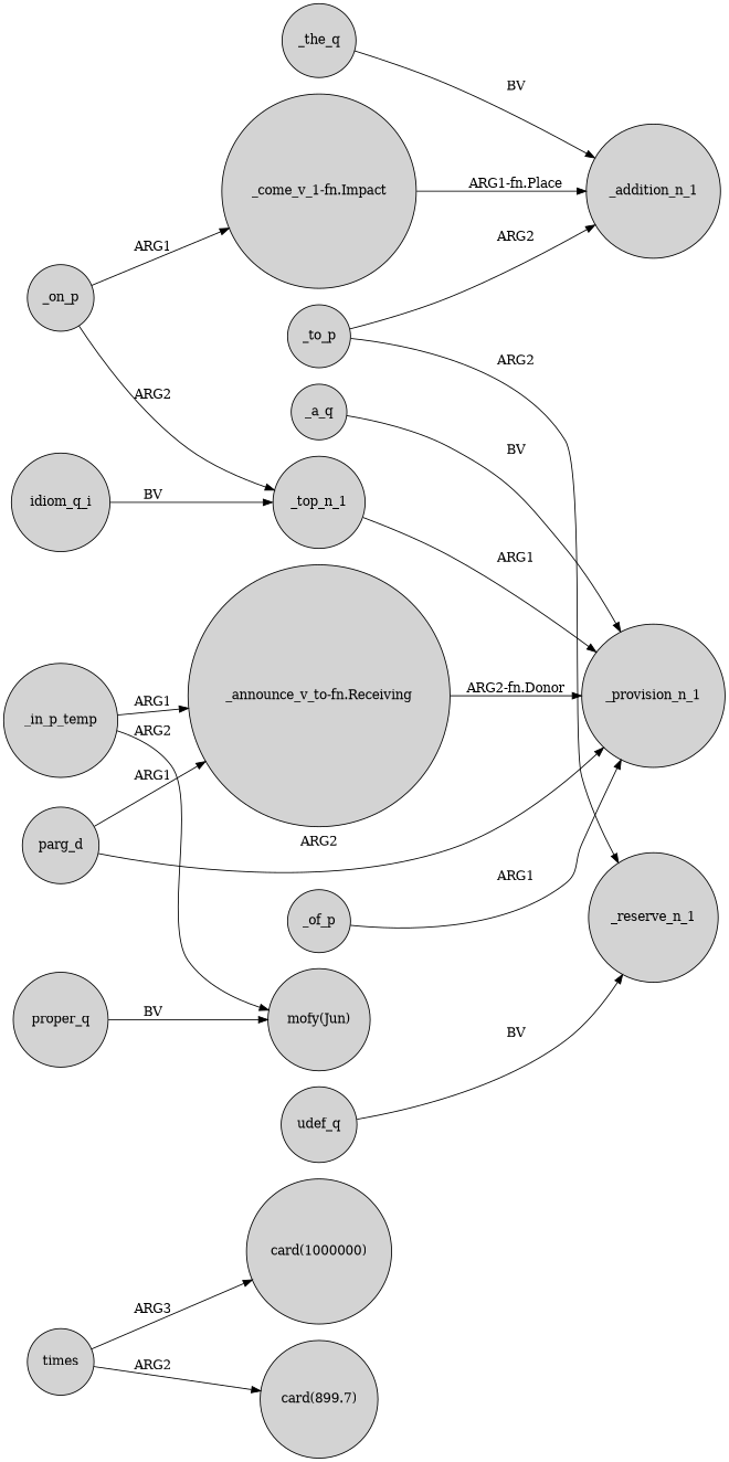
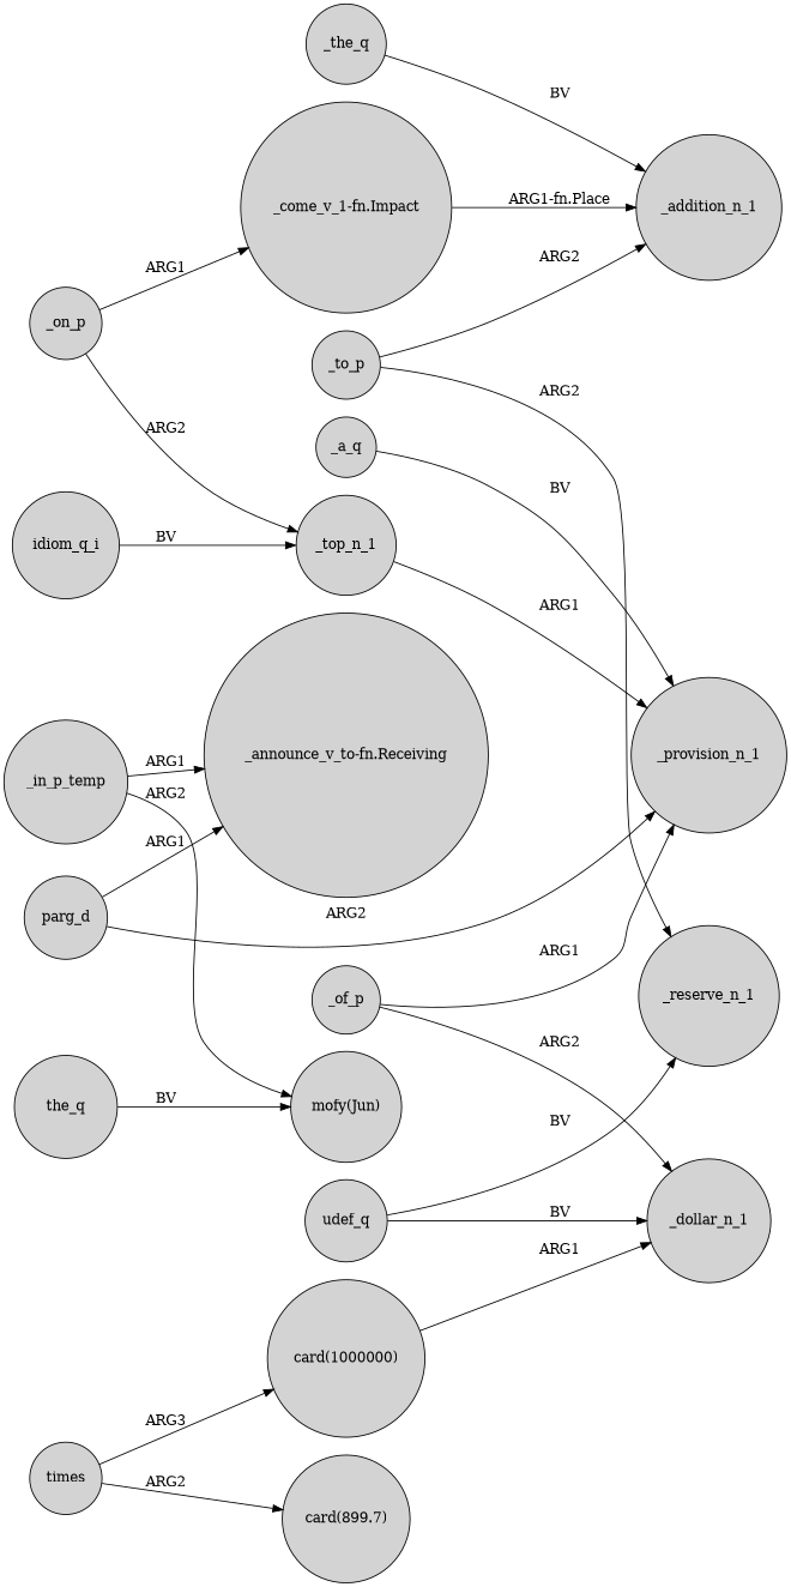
  digraph {
    rankdir=LR
    node [shape=circle style=filled]
    _the_q
    _addition_n_1
    udef_q
    _reserve_n_1
+   _dollar_n_1
    _a_q
    _provision_n_1
    "_come_v_1-fn.Impact"
    times
    "card(1000000)"
    n11 [label="card(899.7)"]
    _on_p
    _top_n_1
    _in_p_temp
    "_announce_v_to-fn.Receiving"
    "mofy(Jun)"
    parg_d
-   proper_q
+   proper_q [label=the_q]
    idiom_q_i
    _to_p
    _of_p
    _the_q -> _addition_n_1 [label=BV]
    udef_q -> _reserve_n_1 [label=BV]
+   udef_q -> _dollar_n_1 [label=BV]
    _a_q -> _provision_n_1 [label=BV]
    "_come_v_1-fn.Impact" -> _addition_n_1 [label="ARG1-fn.Place"]
    times -> "card(1000000)" [label=ARG3]
    times -> n11 [label=ARG2]
+   "card(1000000)" -> _dollar_n_1 [label=ARG1]
    _on_p -> "_come_v_1-fn.Impact" [label=ARG1]
    _on_p -> _top_n_1 [label=ARG2]
    _top_n_1 -> _provision_n_1 [label=ARG1]
    _in_p_temp -> "_announce_v_to-fn.Receiving" [label=ARG1]
    _in_p_temp -> "mofy(Jun)" [label=ARG2]
-   "_announce_v_to-fn.Receiving" -> _provision_n_1 [label="ARG2-fn.Donor"]
    parg_d -> _provision_n_1 [label=ARG2]
    parg_d -> "_announce_v_to-fn.Receiving" [label=ARG1]
    proper_q -> "mofy(Jun)" [label=BV]
    idiom_q_i -> _top_n_1 [label=BV]
    _to_p -> _addition_n_1 [label=ARG2]
    _to_p -> _reserve_n_1 [label=ARG2]
+   _of_p -> _dollar_n_1 [label=ARG2]
    _of_p -> _provision_n_1 [label=ARG1]
  }
